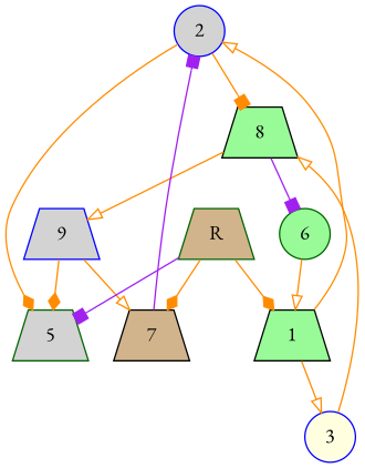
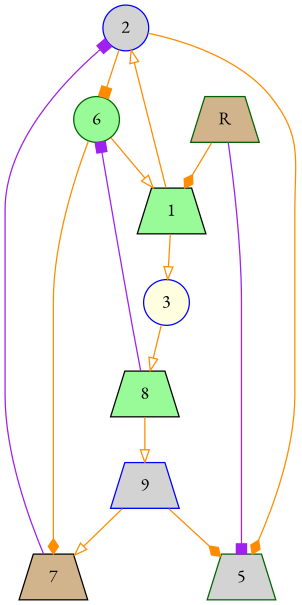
  digraph {
    fontname="EB Garamond"
    node [color=blue fillcolor=lightgrey fontname="EB Garamond" shape=trapezium style=filled]
    edge [arrowhead=onormal color=darkorange fontname="EB Garamond"]
    2 [shape=circle]
    1 [color=black fillcolor=palegreen]
    3 [fillcolor=lightyellow shape=circle]
    5 [color=darkgreen]
    8 [color=black fillcolor=palegreen]
    n6 [label=9]
    6 [color=darkgreen fillcolor=palegreen shape=circle]
    7 [color=black fillcolor=tan]
    R [color=darkgreen fillcolor=tan]
    2 -> 5 [arrowhead=diamond]
-   2 -> 8 [arrowhead=box]
+   2 -> 6 [arrowhead=box]
    1 -> 2
    1 -> 3
    3 -> 8
    8 -> n6
    8 -> 6 [arrowhead=box color=purple]
    n6 -> 5 [arrowhead=diamond]
    n6 -> 7
    6 -> 1
    7 -> 2 [arrowhead=box color=purple]
    R -> 1 [arrowhead=diamond]
    R -> 5 [arrowhead=box color=purple]
-   R -> 7 [arrowhead=diamond]
+   6 -> 7 [arrowhead=diamond]
  }
